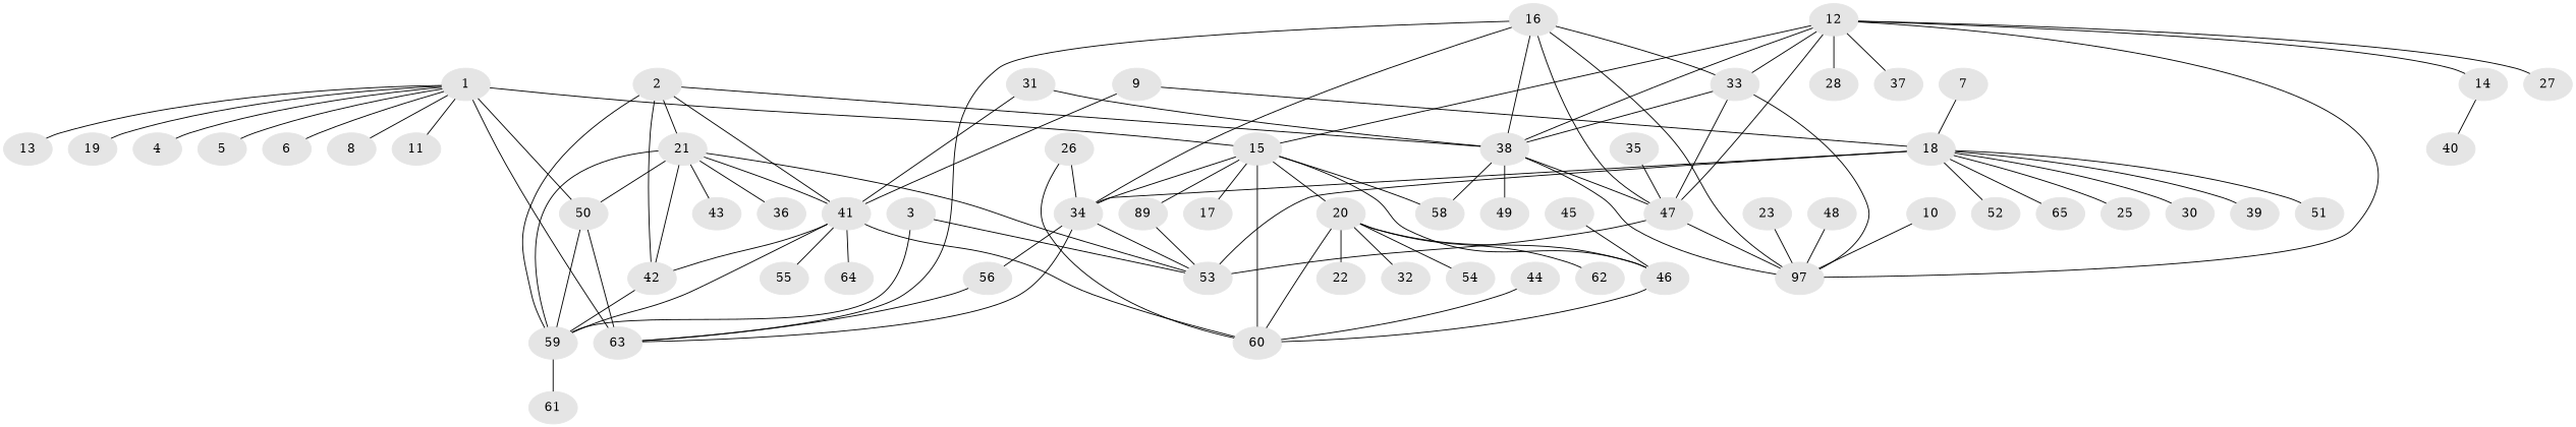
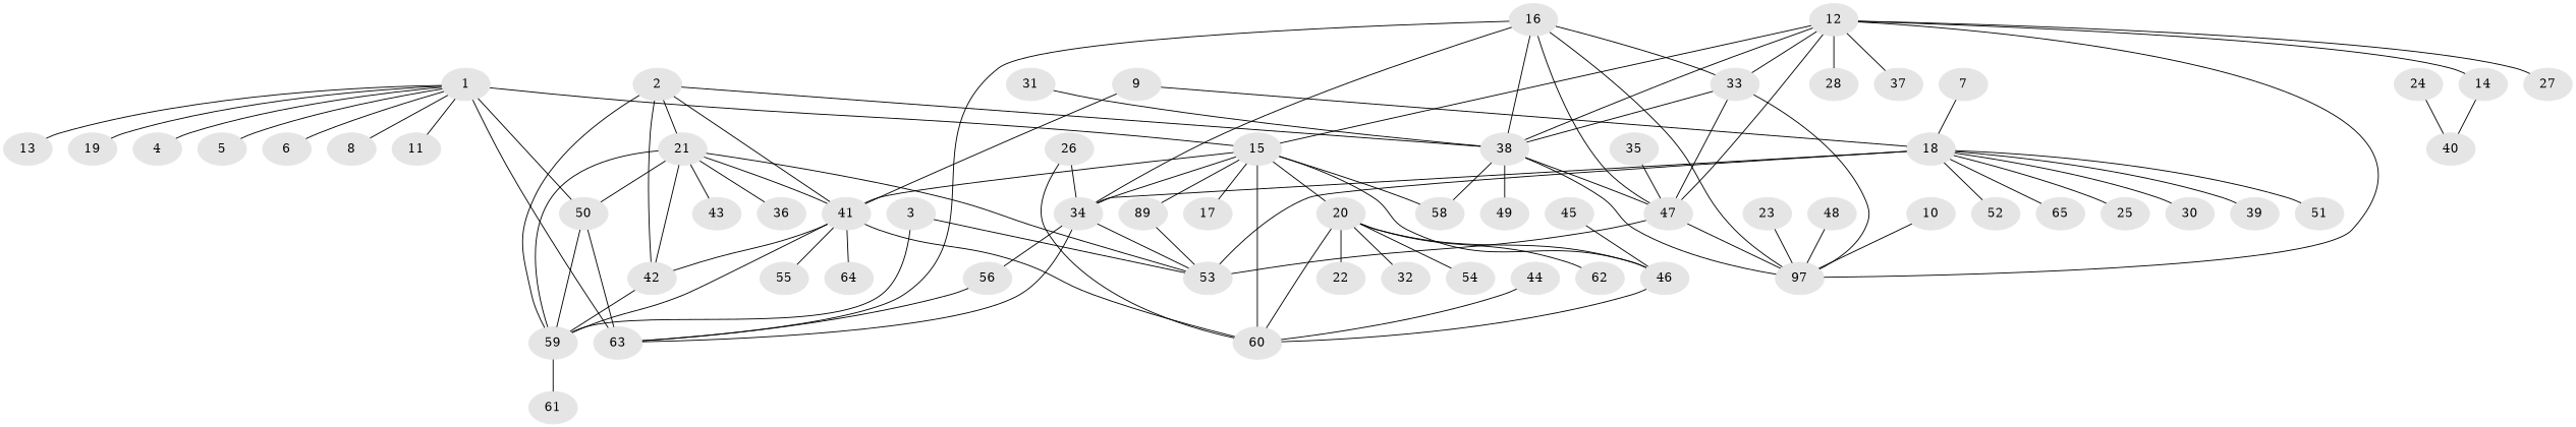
  graph {
    node [color=gray90 style=filled]
    edge [weight=1.0]
    1
    4
    5
    6
    8
    11
    13
    15
    19
    50
    63
    17
    20
    n14 [label=89]
    34
    46
    58
    60
    59
    2
    21
    38
    41
    42
    53
    36
    43
    n28 [label=97]
    47
    49
    55
    64
    61
    3
    7
    18
    25
    30
    39
    51
    52
    65
    9
    10
    12
    14
    27
    28
    33
    37
    40
    16
    22
    32
    54
    62
    56
    23
+   24
    26
    31
    35
    44
    45
    48
    1 -- 4
    1 -- 5
    1 -- 6
    1 -- 8
    1 -- 11
    1 -- 13
    1 -- 15
    1 -- 19
    1 -- 50 [weight=4.0]
    1 -- 63 [weight=4.0]
    15 -- 17
    15 -- 20 [weight=3.0]
    15 -- n14
    15 -- 34 [weight=2.0]
    15 -- 46 [weight=3.0]
    15 -- 58
    15 -- 60 [weight=3.0]
    50 -- 63
    50 -- 59
    20 -- 46
    20 -- 60
    20 -- 22
    20 -- 32
    20 -- 54
    20 -- 62
    n14 -- 53
    34 -- 63
    34 -- 53 [weight=3.0]
    34 -- 56
    46 -- 60
    59 -- 61
    2 -- 59 [weight=2.0]
    2 -- 21
    2 -- 38
    2 -- 41
    2 -- 42
    21 -- 50
    21 -- 59 [weight=2.0]
    21 -- 41
    21 -- 42
    21 -- 53
    21 -- 36
    21 -- 43
    38 -- 58
    38 -- n28
    38 -- 47
    38 -- 49
    41 -- 60
    41 -- 59 [weight=2.0]
    41 -- 42
    41 -- 55
    41 -- 64
    42 -- 59 [weight=2.0]
    47 -- 53
    47 -- n28
    3 -- 59
    3 -- 53
    7 -- 18
    18 -- 34 [weight=2.0]
    18 -- 53 [weight=6.0]
    18 -- 25
    18 -- 30
    18 -- 39
    18 -- 51
    18 -- 52
    18 -- 65
    9 -- 41
    9 -- 18
    10 -- n28
    12 -- 15
    12 -- 38
    12 -- n28
    12 -- 47
    12 -- 14
    12 -- 27
    12 -- 28
    12 -- 33
    12 -- 37
    14 -- 40
    33 -- 38
    33 -- n28
    33 -- 47
    16 -- 63
    16 -- 34
    16 -- 38
    16 -- n28
    16 -- 47
    16 -- 33
    56 -- 63
    23 -- n28
+   24 -- 40
    26 -- 34
    26 -- 60
    31 -- 38
-   31 -- 41
+   15 -- 41
    35 -- 47
    44 -- 60
    45 -- 46
    48 -- n28
  }
